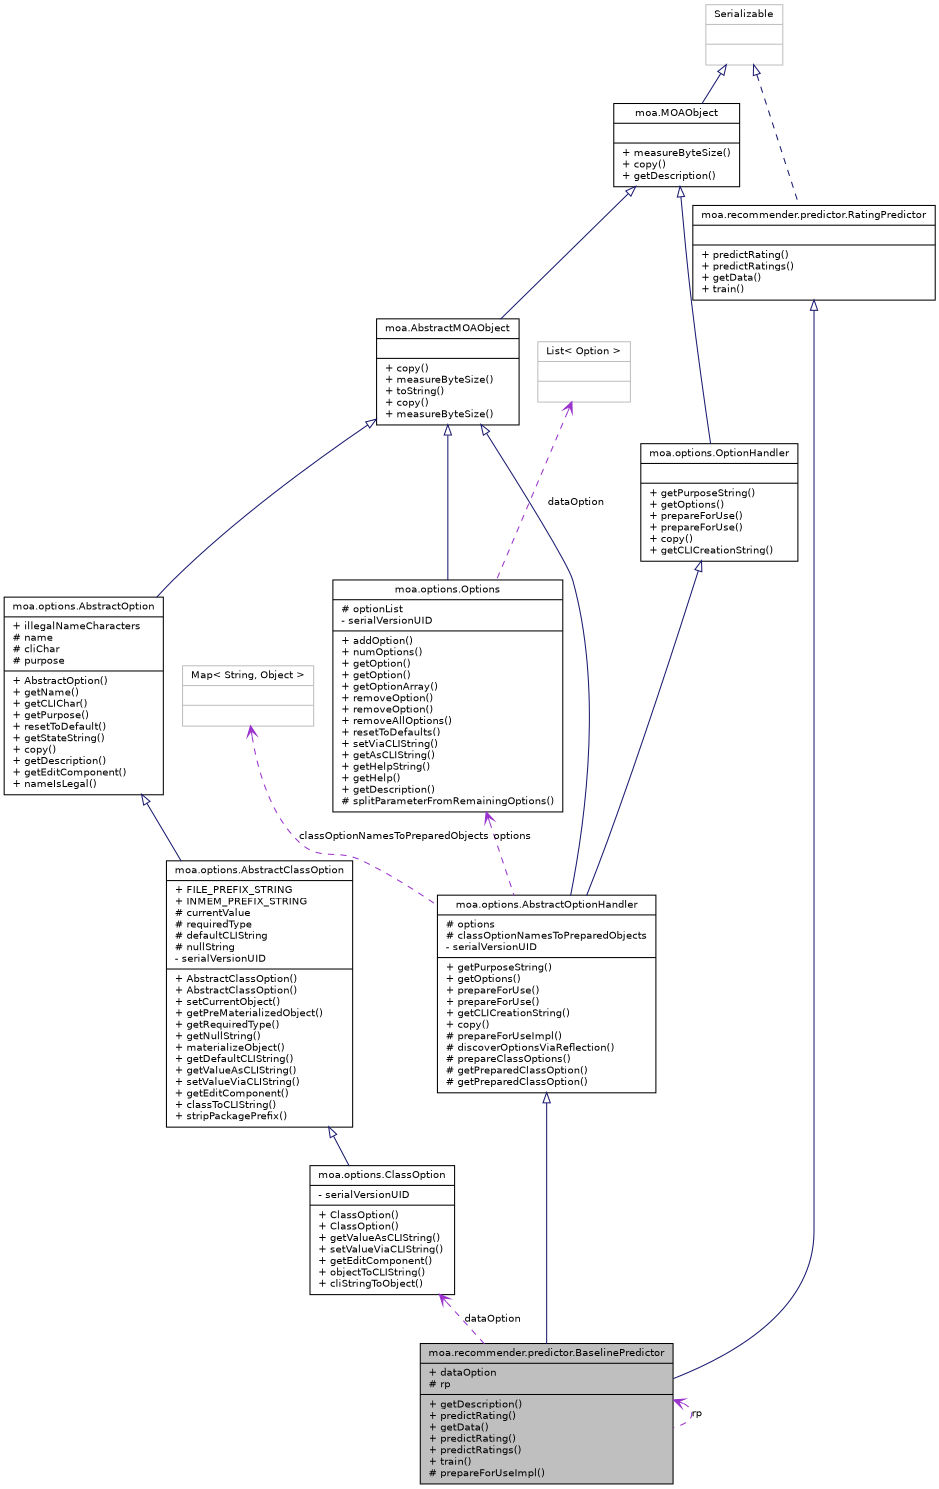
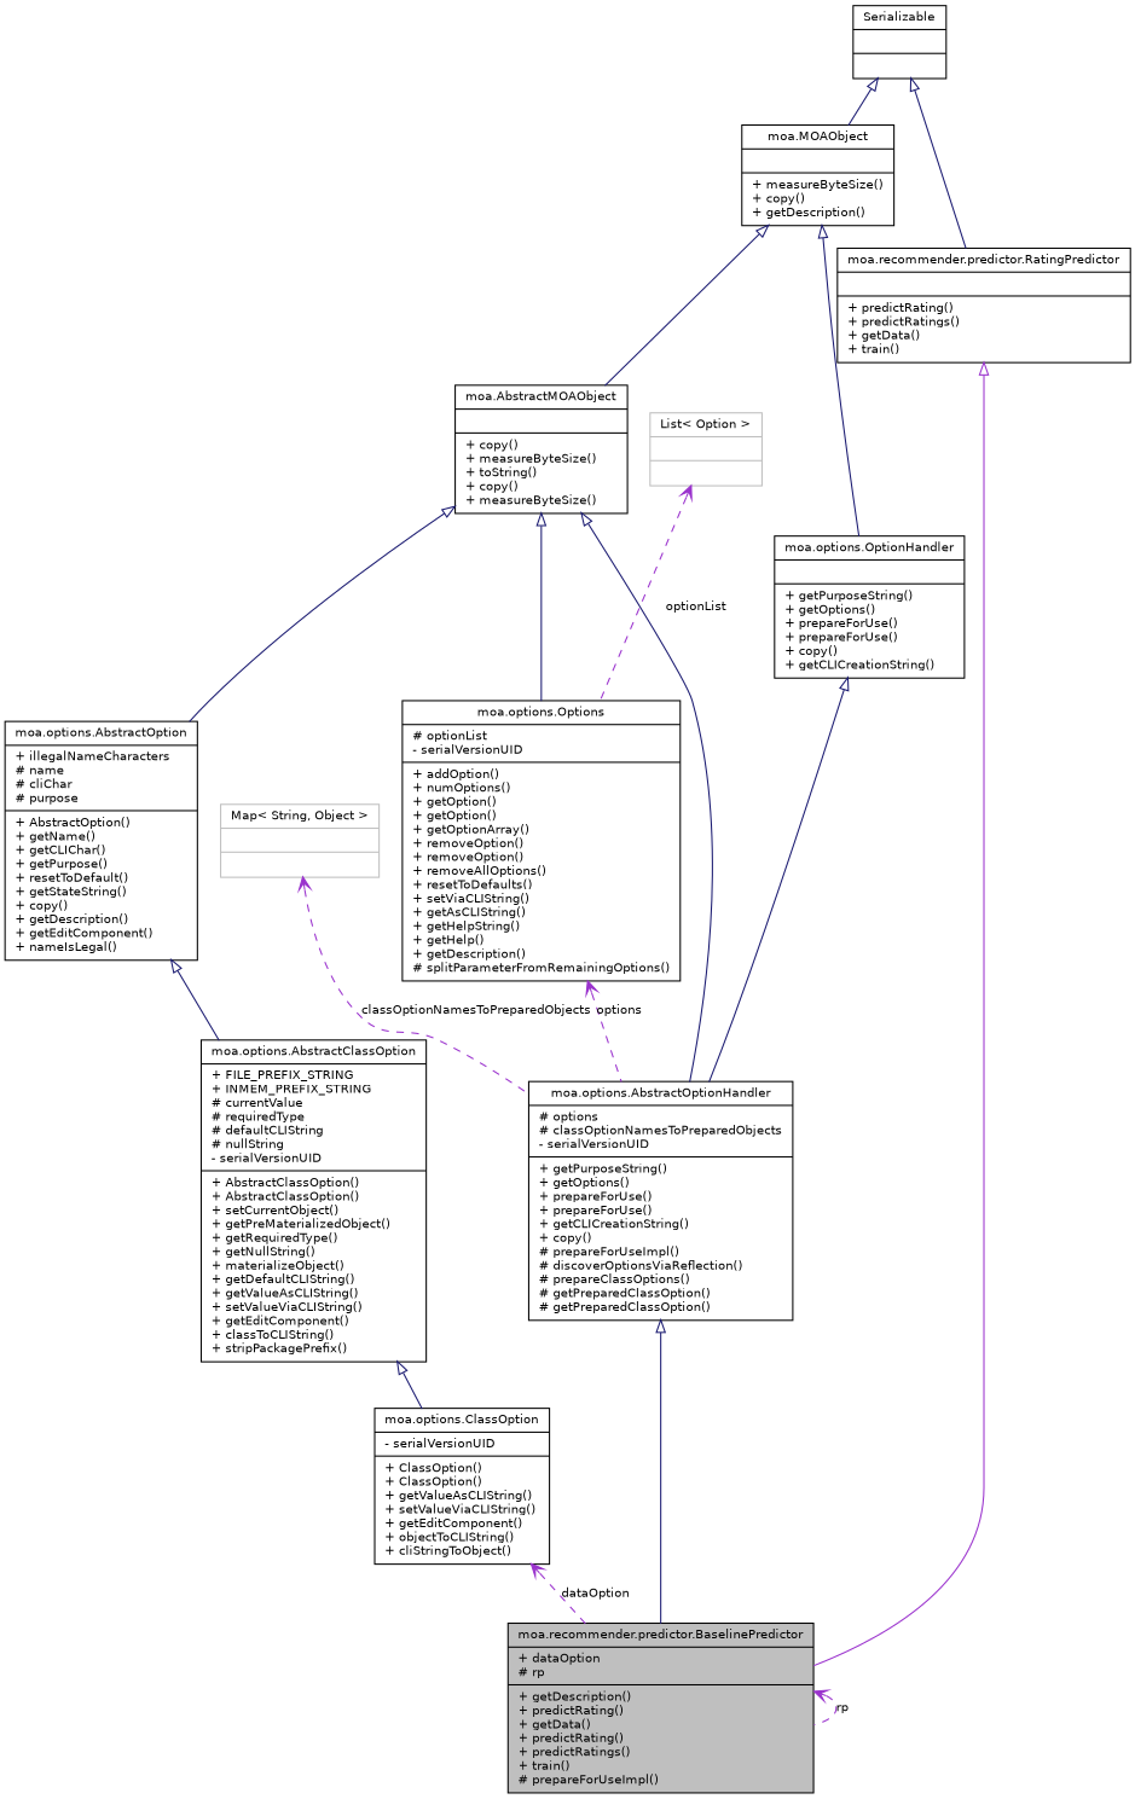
  digraph {
    node [color=black fillcolor=white fontname=Helvetica fontsize=10 shape=record style=filled]
    edge [arrowtail=empty color=midnightblue dir=back fontname=Helvetica fontsize=10 labelfontname=Helvetica labelfontsize=10 style=solid]
    n1 [fillcolor=grey75 fontcolor=black height=0.2 label="{moa.recommender.predictor.BaselinePredictor\n|+ dataOption\l# rp\l|+ getDescription()\l+ predictRating()\l+ getData()\l+ predictRating()\l+ predictRatings()\l+ train()\l# prepareForUseImpl()\l}" width=0.4]
    n2 [height=0.2 label="{moa.options.AbstractOptionHandler\n|# options\l# classOptionNamesToPreparedObjects\l- serialVersionUID\l|+ getPurposeString()\l+ getOptions()\l+ prepareForUse()\l+ prepareForUse()\l+ getCLICreationString()\l+ copy()\l# prepareForUseImpl()\l# discoverOptionsViaReflection()\l# prepareClassOptions()\l# getPreparedClassOption()\l# getPreparedClassOption()\l}" width=0.4]
    n3 [height=0.2 label="{moa.AbstractMOAObject\n||+ copy()\l+ measureByteSize()\l+ toString()\l+ copy()\l+ measureByteSize()\l}" width=0.4]
    n4 [height=0.2 label="{moa.options.Options\n|# optionList\l- serialVersionUID\l|+ addOption()\l+ numOptions()\l+ getOption()\l+ getOption()\l+ getOptionArray()\l+ removeOption()\l+ removeOption()\l+ removeAllOptions()\l+ resetToDefaults()\l+ setViaCLIString()\l+ getAsCLIString()\l+ getHelpString()\l+ getHelp()\l+ getDescription()\l# splitParameterFromRemainingOptions()\l}" width=0.4]
    n5 [height=0.2 label="{moa.options.AbstractOption\n|+ illegalNameCharacters\l# name\l# cliChar\l# purpose\l|+ AbstractOption()\l+ getName()\l+ getCLIChar()\l+ getPurpose()\l+ resetToDefault()\l+ getStateString()\l+ copy()\l+ getDescription()\l+ getEditComponent()\l+ nameIsLegal()\l}" width=0.4]
    n6 [height=0.2 label="{moa.options.AbstractClassOption\n|+ FILE_PREFIX_STRING\l+ INMEM_PREFIX_STRING\l# currentValue\l# requiredType\l# defaultCLIString\l# nullString\l- serialVersionUID\l|+ AbstractClassOption()\l+ AbstractClassOption()\l+ setCurrentObject()\l+ getPreMaterializedObject()\l+ getRequiredType()\l+ getNullString()\l+ materializeObject()\l+ getDefaultCLIString()\l+ getValueAsCLIString()\l+ setValueViaCLIString()\l+ getEditComponent()\l+ classToCLIString()\l+ stripPackagePrefix()\l}" width=0.4]
    n7 [height=0.2 label="{moa.MOAObject\n||+ measureByteSize()\l+ copy()\l+ getDescription()\l}" width=0.4]
    n8 [height=0.2 label="{moa.options.OptionHandler\n||+ getPurposeString()\l+ getOptions()\l+ prepareForUse()\l+ prepareForUse()\l+ copy()\l+ getCLICreationString()\l}" width=0.4]
-   n9 [color=grey75 height=0.2 label="{Serializable\n||}" width=0.4]
+   n9 [height=0.2 label="{Serializable\n||}" width=0.4]
    n10 [height=0.2 label="{moa.recommender.predictor.RatingPredictor\n||+ predictRating()\l+ predictRatings()\l+ getData()\l+ train()\l}" width=0.4]
    n11 [color=grey75 height=0.2 label="{Map\< String, Object \>\n||}" width=0.4]
    n12 [color=grey75 height=0.2 label="{List\< Option \>\n||}" width=0.4]
    n13 [height=0.2 label="{moa.options.ClassOption\n|- serialVersionUID\l|+ ClassOption()\l+ ClassOption()\l+ getValueAsCLIString()\l+ setValueViaCLIString()\l+ getEditComponent()\l+ objectToCLIString()\l+ cliStringToObject()\l}" width=0.4]
    n1 -> n1 [arrowtail=open color=darkorchid3 label=rp style=dashed]
    n2 -> n1
    n3 -> n2
    n3 -> n4
    n3 -> n5
    n4 -> n2 [arrowtail=open color=darkorchid3 label=options style=dashed]
    n5 -> n6
    n6 -> n13
    n7 -> n3
    n7 -> n8
    n8 -> n2
    n9 -> n7
-   n9 -> n10 [style=dashed]
-   n10 -> n1
+   n9 -> n10
+   n10 -> n1 [color=darkorchid3]
    n11 -> n2 [arrowtail=open color=darkorchid3 label=classOptionNamesToPreparedObjects style=dashed]
-   n12 -> n4 [arrowtail=open color=darkorchid3 label=dataOption style=dashed]
+   n12 -> n4 [arrowtail=open color=darkorchid3 label=optionList style=dashed]
    n13 -> n1 [arrowtail=open color=darkorchid3 label=dataOption style=dashed]
  }
